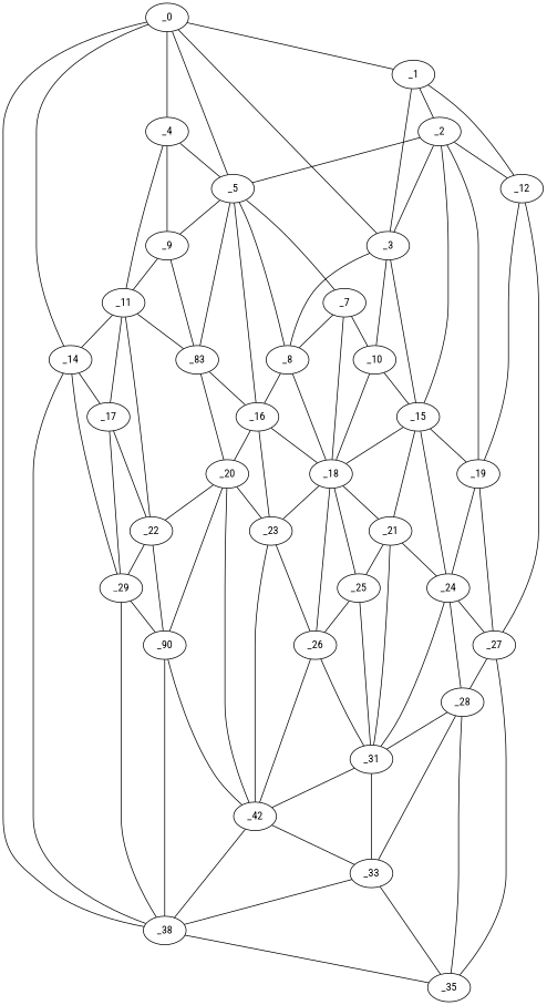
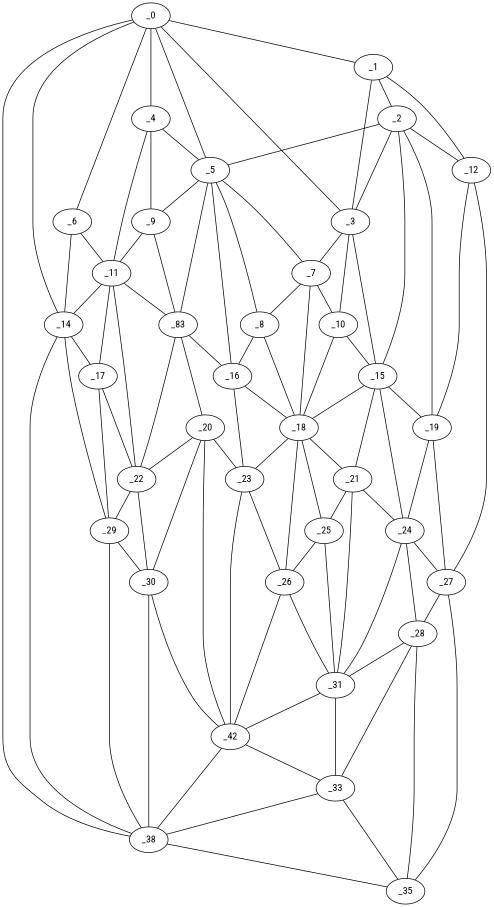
  graph {
    fontname="Roboto Condensed"
    node [fontname="Roboto Condensed" x=81 y=31]
    edge [fontname="Roboto Condensed" valence=2]
    _0 [x=38 y=10]
    _1 [x=39 y=124]
    _3 [x=43 y=82]
    _4 [x=46]
    _5 [x=46 y=61]
+   _6 [x=48 y=25]
    _14 [x=60 y=24]
    n8 [label=_38 x=94 y=9]
    _2 [x=42 y=108]
    _12 [x=57 y=126]
    _15 [x=60 y=90]
    _7 [x=50 y=71]
    _10 [x=56 y=80]
    _9 [x=54 y=36]
    _11 [x=57]
    _8 [x=52 y=66]
    n17 [label=_83 x=59 y=43]
    _16 [x=61 y=61]
    _17 [x=64 y=25]
    _29 [y=22]
    _35 [x=95 y=122]
    _19 [x=68 y=111]
    _27 [x=77 y=125]
    _18 [x=65 y=75]
    _21 [x=71 y=90]
    _24 [x=73 y=108]
    _22 [x=73 y=32]
    _20 [x=70 y=60]
    _23 [x=73 y=67]
-   _30 [y=34 label=_90]
+   _30 [y=34]
    _28 [x=80 y=109]
    _25 [x=75 y=83]
    _26 [x=76 y=77]
    _31 [y=89]
    n35 [label=_42 x=83 y=59]
    _33 [x=90 y=101]
    _0 -- _1 [valence=1]
    _0 -- _3
    _0 -- _4
    _0 -- _5 [valence=1]
+   _0 -- _6
    _0 -- _14 [valence=1]
    _0 -- n8 [valence=1]
    _1 -- _3 [valence=1]
    _1 -- _2
    _1 -- _12 [valence=1]
    _3 -- _15
-   _3 -- _8
+   _3 -- _7
    _3 -- _10
    _4 -- _5 [valence=1]
    _4 -- _9 [valence=1]
    _4 -- _11 [valence=1]
    _5 -- _7
    _5 -- _9
    _5 -- _8
    _5 -- n17
    _5 -- _16
+   _6 -- _14
+   _6 -- _11
    _14 -- n8
    _14 -- _17
    _14 -- _29
    n8 -- _35 [valence=1]
    _2 -- _3
    _2 -- _5
    _2 -- _12
    _2 -- _15 [valence=1]
    _2 -- _19
    _12 -- _19 [valence=1]
    _12 -- _27 [valence=1]
    _15 -- _19
    _15 -- _18 [valence=1]
    _15 -- _21
    _15 -- _24
    _7 -- _10 [valence=1]
    _7 -- _8
    _7 -- _18
    _10 -- _15 [valence=1]
    _10 -- _18
    _9 -- _11
    _9 -- n17 [valence=1]
    _11 -- _14 [valence=1]
    _11 -- n17 [valence=1]
    _11 -- _17
    _11 -- _22
    _8 -- _16 [valence=1]
    _8 -- _18 [valence=1]
    n17 -- _16
+   n17 -- _22
    n17 -- _20
    _16 -- _18
-   _16 -- _20
    _16 -- _23 [valence=1]
    _17 -- _29 [valence=1]
    _17 -- _22 [valence=1]
    _29 -- n8 [valence=1]
    _29 -- _30
    _19 -- _27
    _19 -- _24
    _27 -- _35 [valence=1]
    _27 -- _28
    _18 -- _21
    _18 -- _23
    _18 -- _25
    _18 -- _26 [valence=1]
    _21 -- _24 [valence=1]
    _21 -- _25 [valence=1]
    _21 -- _31 [valence=1]
    _24 -- _27
    _24 -- _28 [valence=1]
    _24 -- _31
    _22 -- _29 [valence=1]
    _22 -- _30
    _20 -- _22
    _20 -- _23 [valence=1]
    _20 -- _30 [valence=1]
    _20 -- n35
    _23 -- _26
    _23 -- n35 [valence=1]
    _30 -- n8
    _30 -- n35
    _28 -- _35
    _28 -- _31
    _28 -- _33
    _25 -- _26 [valence=1]
    _25 -- _31
    _26 -- _31
    _26 -- n35 [valence=1]
    _31 -- n35
    _31 -- _33
    n35 -- n8
    n35 -- _33 [valence=1]
    _33 -- n8 [valence=1]
    _33 -- _35 [valence=1]
  }
